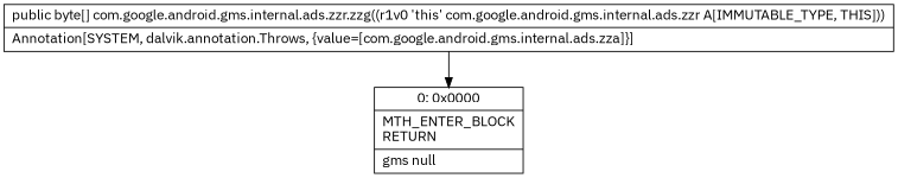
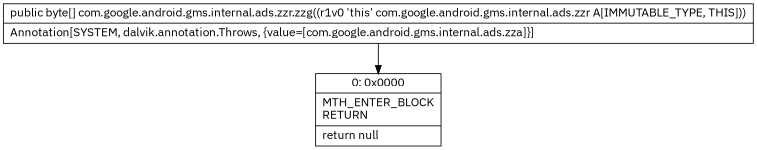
  digraph {
    fontname="IBM Plex Sans"
    node [shape=record fontname="IBM Plex Sans"]
-   n1 [label="{0\:\ 0x0000|MTH_ENTER_BLOCK\lRETURN\l|gms null\l}"]
+   n1 [label="{0\:\ 0x0000|MTH_ENTER_BLOCK\lRETURN\l|return null\l}"]
    n2 [label="{public byte[] com.google.android.gms.internal.ads.zzr.zzg((r1v0 'this' com.google.android.gms.internal.ads.zzr A[IMMUTABLE_TYPE, THIS]))  | Annotation[SYSTEM, dalvik.annotation.Throws, \{value=[com.google.android.gms.internal.ads.zza]\}]\l}"]
    n2 -> n1 [fontname="IBM Plex Sans"]
  }
